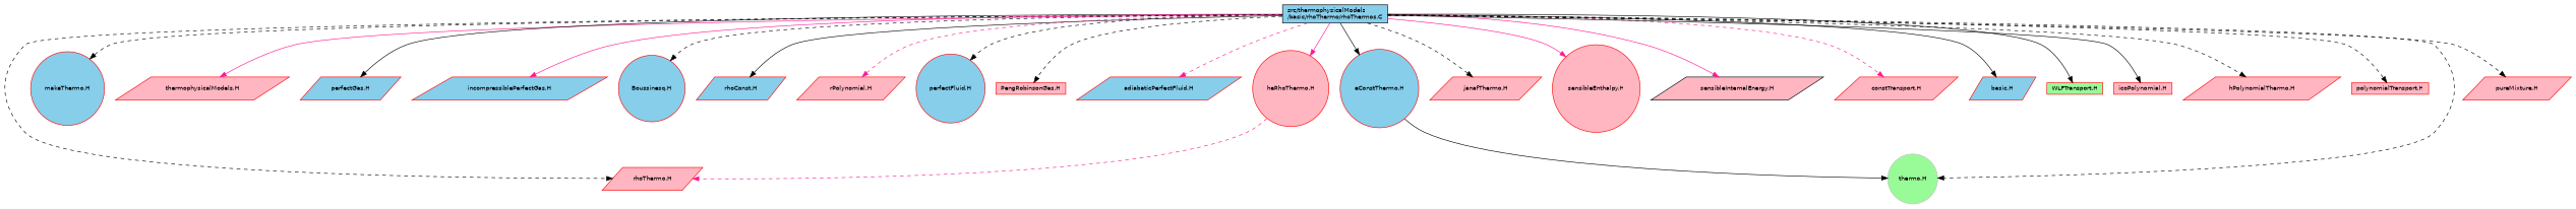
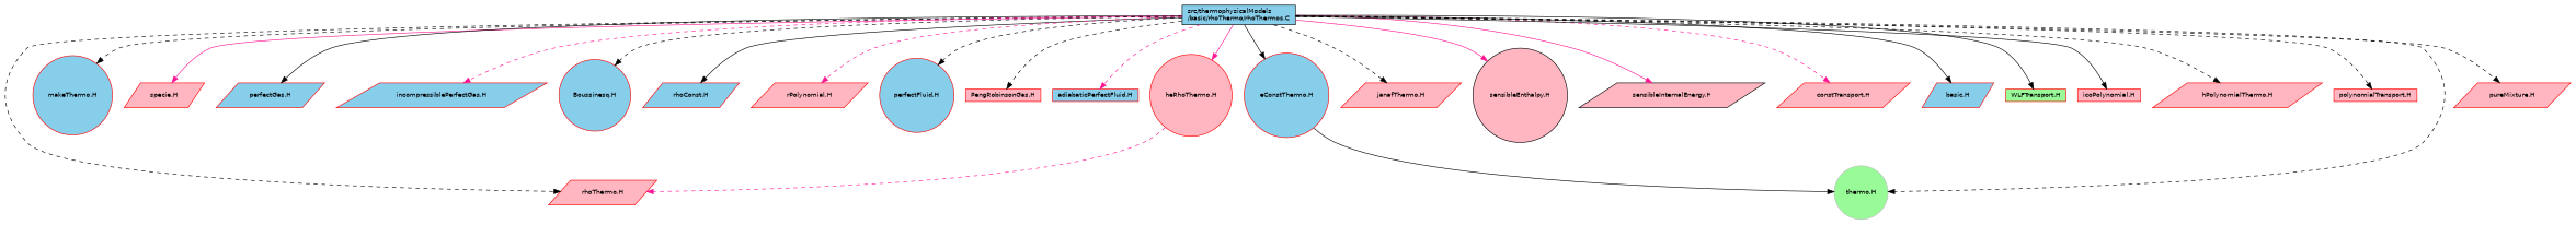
  digraph {
    node [color=red fillcolor=lightpink fontname=Helvetica fontsize=10 shape=parallelogram style=filled]
    edge [color=black fontname=Helvetica fontsize=10 labelfontname=Helvetica labelfontsize=10 style=dashed]
    n1 [color=black fillcolor=skyblue fontcolor=black height=0.2 label="src/thermophysicalModels\l/basic/rhoThermo/rhoThermos.C" shape=box width=0.4]
    n2 [height=0.2 label="rhoThermo.H" width=0.4]
    n3 [fillcolor=skyblue height=0.2 label="makeThermo.H" shape=circle width=0.4]
-   n4 [height=0.2 label="thermophysicalModels.H" width=0.4]
+   n4 [height=0.2 label="specie.H" width=0.4]
    n5 [fillcolor=skyblue height=0.2 label="perfectGas.H" width=0.4]
    n6 [fillcolor=skyblue height=0.2 label="incompressiblePerfectGas.H" width=0.4]
    n7 [fillcolor=skyblue height=0.2 label="Boussinesq.H" shape=circle width=0.4]
    n8 [fillcolor=skyblue height=0.2 label="rhoConst.H" width=0.4]
    n9 [height=0.2 label="rPolynomial.H" width=0.4]
    n10 [fillcolor=skyblue height=0.2 label="perfectFluid.H" shape=circle width=0.4]
    n11 [height=0.2 label="PengRobinsonGas.H" shape=box width=0.4]
-   n12 [fillcolor=skyblue height=0.2 label="adiabaticPerfectFluid.H" width=0.4]
+   n12 [fillcolor=skyblue height=0.2 label="adiabaticPerfectFluid.H" shape=box width=0.4]
    n13 [fillcolor=skyblue height=0.2 label="eConstThermo.H" shape=circle width=0.4]
    n14 [color=grey75 fillcolor=palegreen height=0.2 label="thermo.H" shape=circle width=0.4]
    n15 [height=0.2 label="janafThermo.H" width=0.4]
-   n16 [height=0.2 label="sensibleEnthalpy.H" shape=circle width=0.4]
+   n16 [color=black height=0.2 label="sensibleEnthalpy.H" shape=circle width=0.4]
    n17 [color=black height=0.2 label="sensibleInternalEnergy.H" width=0.4]
    n18 [height=0.2 label="constTransport.H" width=0.4]
    n19 [fillcolor=skyblue height=0.2 label="basic.H" width=0.4]
    n20 [fillcolor=palegreen height=0.2 label="WLFTransport.H" shape=box width=0.4]
    n21 [height=0.2 label="icoPolynomial.H" shape=box width=0.4]
    n22 [height=0.2 label="hPolynomialThermo.H" width=0.4]
    n23 [height=0.2 label="polynomialTransport.H" shape=box width=0.4]
    n24 [height=0.2 label="heRhoThermo.H" shape=circle width=0.4]
    n25 [height=0.2 label="pureMixture.H" width=0.4]
    n1 -> n2
    n1 -> n3
    n1 -> n4 [color=deeppink style=solid]
    n1 -> n5 [style=solid]
-   n1 -> n6 [color=deeppink style=solid]
+   n1 -> n6 [color=deeppink]
    n1 -> n7
    n1 -> n8 [style=solid]
    n1 -> n9 [color=deeppink]
    n1 -> n10
    n1 -> n11
    n1 -> n12 [color=deeppink]
    n1 -> n13 [style=solid]
    n1 -> n14
    n1 -> n15
    n1 -> n16 [color=deeppink style=solid]
    n1 -> n17 [color=deeppink style=solid]
    n1 -> n18 [color=deeppink]
    n1 -> n19 [style=solid]
    n1 -> n20 [style=solid]
    n1 -> n21 [style=solid]
    n1 -> n22
    n1 -> n23
    n1 -> n24 [color=deeppink style=solid]
    n1 -> n25
    n13 -> n14 [style=solid]
    n24 -> n2 [color=deeppink]
  }
